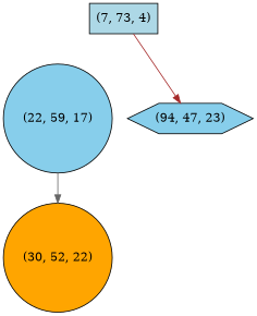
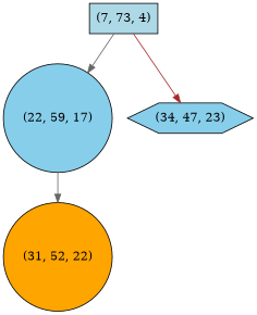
  digraph {
    node [fillcolor=skyblue shape=circle style=filled]
    edge [color=gray40]
    "(7, 73, 4)" [fillcolor=lightblue shape=box]
    "(22, 59, 17)"
-   "(34, 47, 23)" [shape=hexagon label="(94, 47, 23)"]
-   "(30, 52, 22)" [fillcolor=orange]
+   "(34, 47, 23)" [shape=hexagon]
+   "(30, 52, 22)" [fillcolor=orange label="(31, 52, 22)"]
+   "(7, 73, 4)" -> "(22, 59, 17)"
    "(7, 73, 4)" -> "(34, 47, 23)" [color=brown]
    "(22, 59, 17)" -> "(30, 52, 22)"
  }
